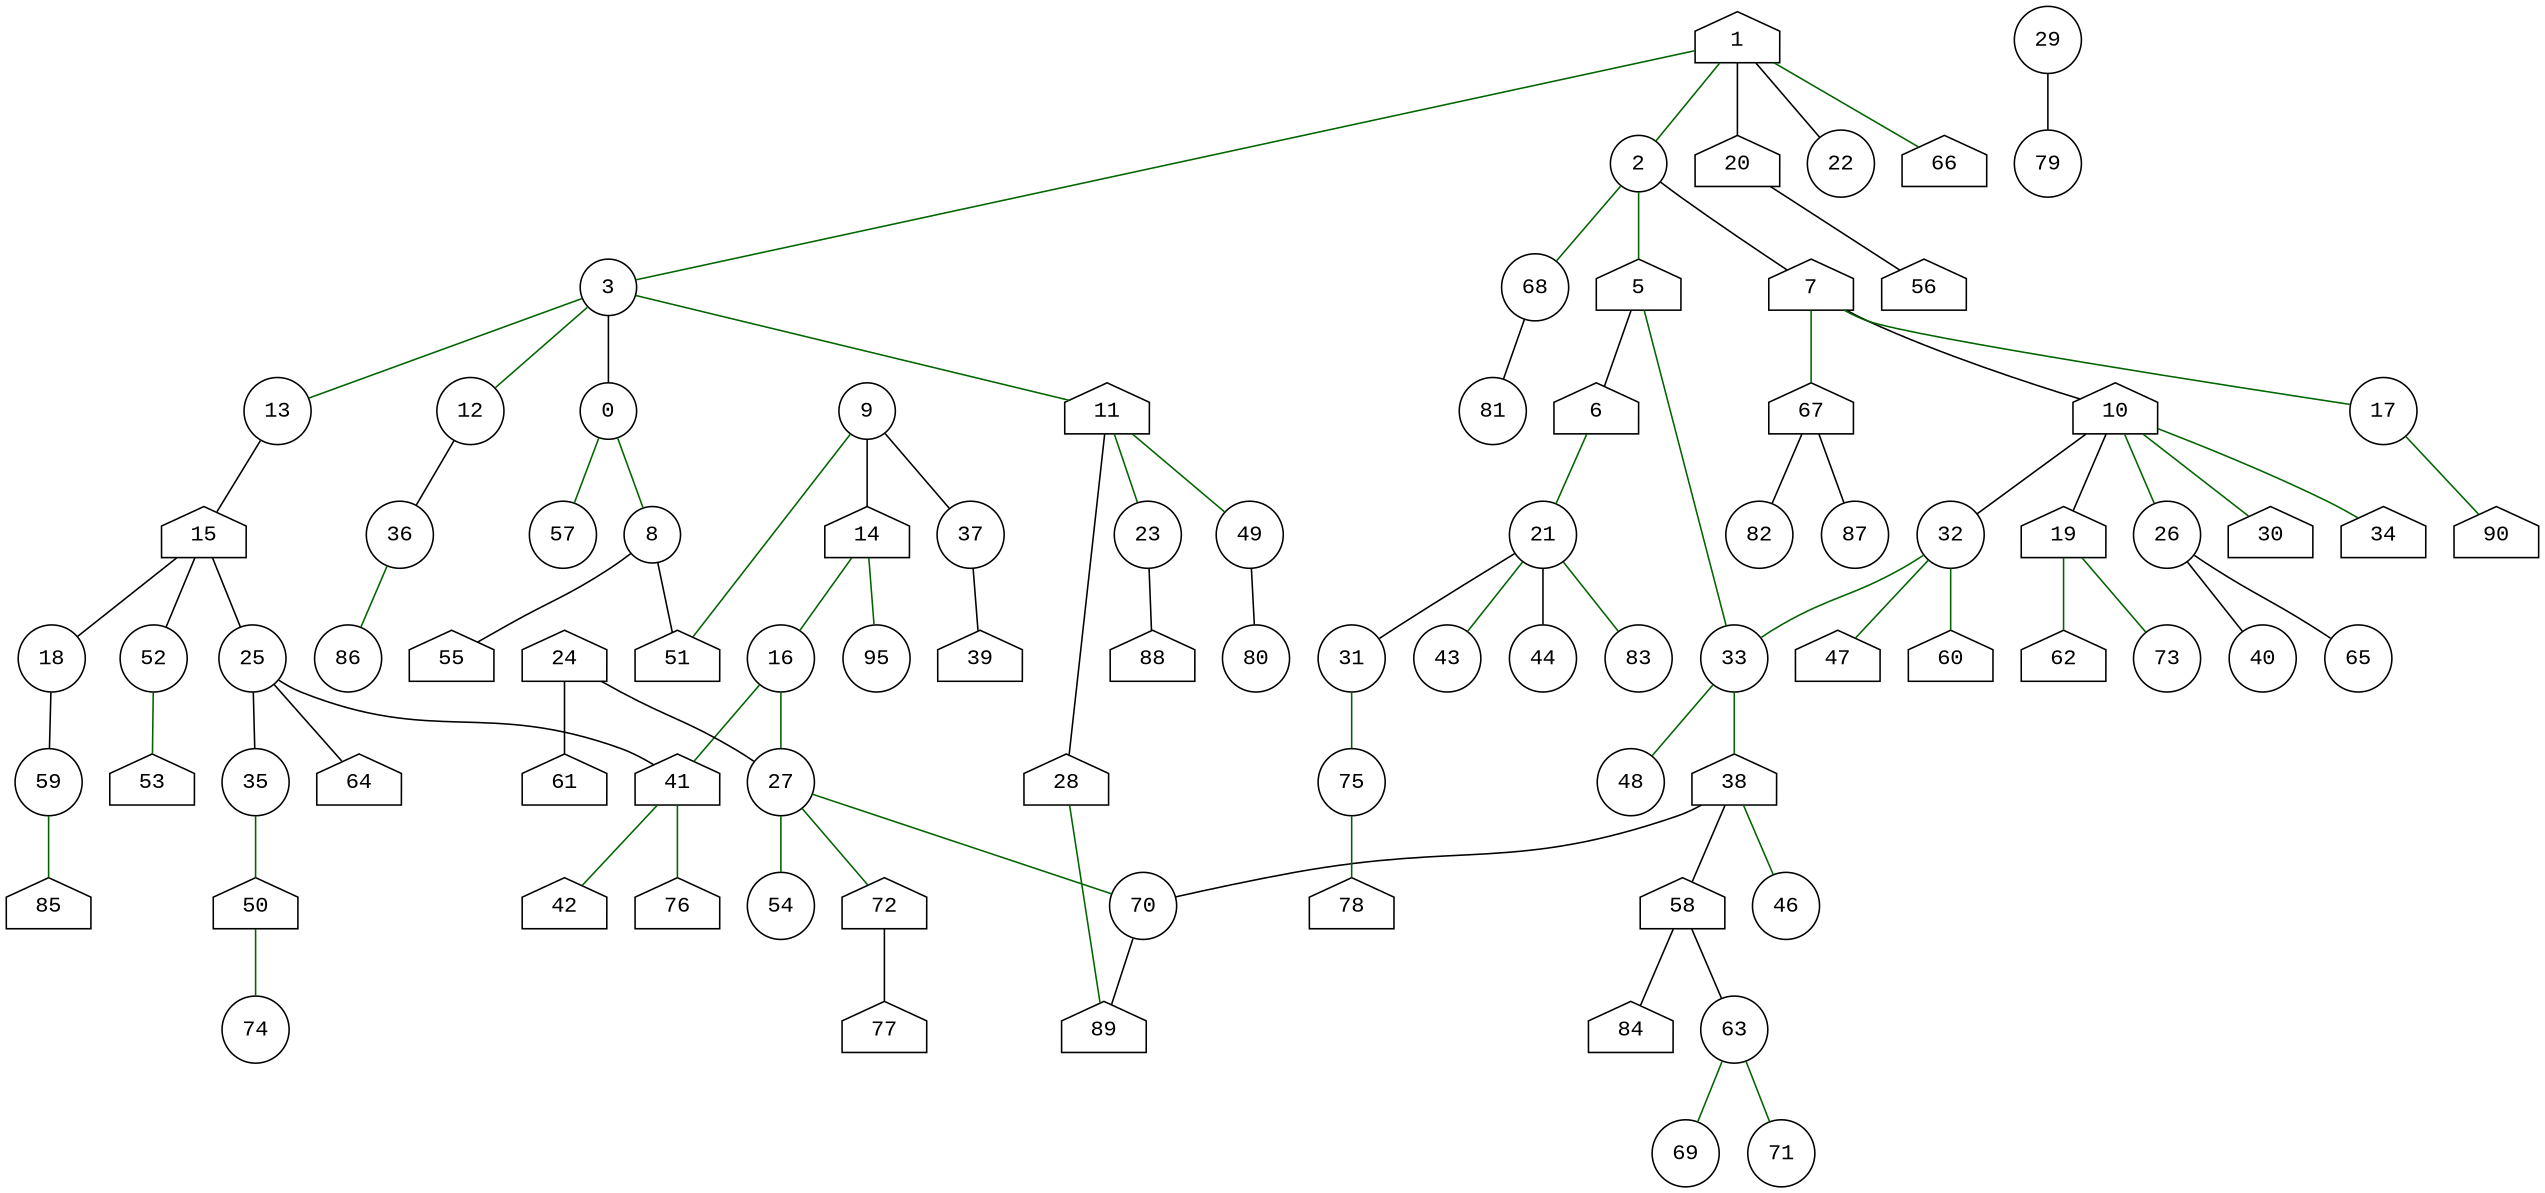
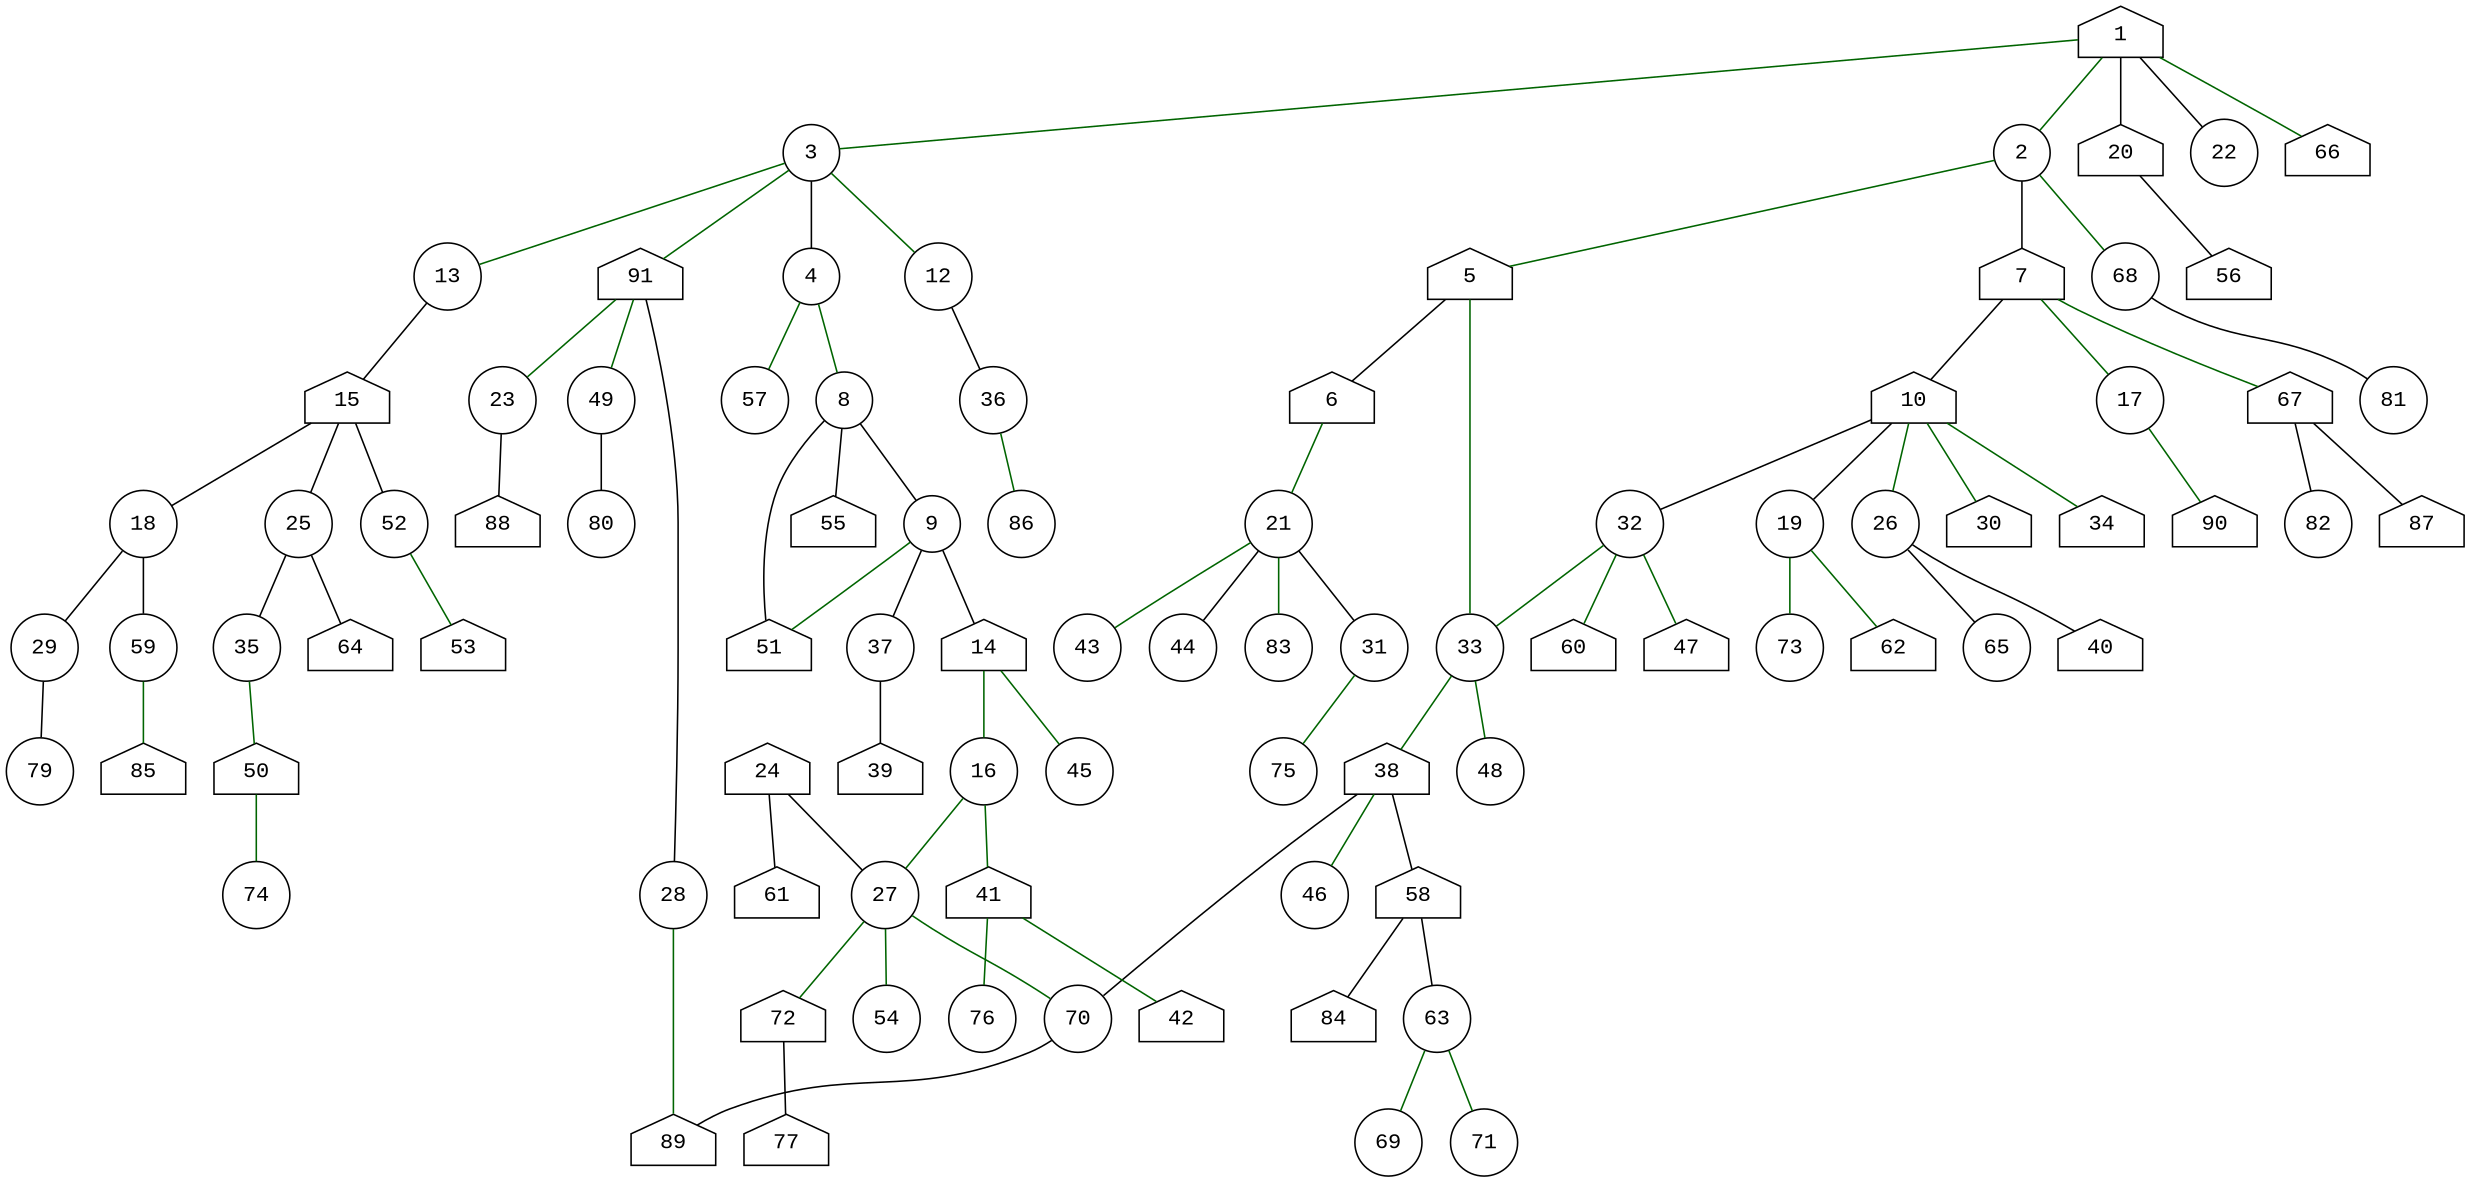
  graph {
    fontname="Liberation Mono"
    node [fontname="Liberation Mono" shape=circle]
    edge [color=darkgreen fontname="Liberation Mono"]
    1 [shape=house]
    2
    3
    20 [shape=house]
    22
    66 [shape=house]
    5 [shape=house]
    7 [shape=house]
    68
-   4 [label=0]
-   11 [shape=house]
+   4
+   11 [shape=house label=91]
    12
    13
    56 [shape=house]
    6 [shape=house]
    33
    10 [shape=house]
    17
    67 [shape=house]
    81
    8
    57
    23
-   28 [shape=house]
+   28
    49
    36
    15 [shape=house]
    21
    38 [shape=house]
    48
-   19 [shape=house]
+   19
    26
    30 [shape=house]
    32
    34 [shape=house]
    90 [shape=house]
    82
-   87
+   87 [shape=house]
    9
    51 [shape=house]
    55 [shape=house]
    88 [shape=house]
    89 [shape=house]
    80
    86
    18
    25
    52
    14 [shape=house]
    37
    31
    43
    44
    83
    70
    46
    58 [shape=house]
    75
    62 [shape=house]
    73
-   40
+   40 [shape=house]
    65
    47 [shape=house]
    60 [shape=house]
    16
-   45 [label=95]
+   45
    24 [shape=house]
    27
    61 [shape=house]
    39 [shape=house]
    41 [shape=house]
    54
    72 [shape=house]
    29
    59
    35
    64 [shape=house]
    53 [shape=house]
    42 [shape=house]
-   76 [shape=house]
+   76
    79
    85 [shape=house]
    50 [shape=house]
    77 [shape=house]
-   78 [shape=house]
    74
    63
    84 [shape=house]
    69
    71
    1 -- 2
    1 -- 3
    1 -- 20 [color=black]
    1 -- 22 [color=black]
    1 -- 66
    2 -- 5
    2 -- 7 [color=black]
    2 -- 68
    3 -- 4 [color=black]
    3 -- 11
    3 -- 12
    3 -- 13
    20 -- 56 [color=black]
    5 -- 6 [color=black]
    5 -- 33
    7 -- 10 [color=black]
    7 -- 17
    7 -- 67
    68 -- 81 [color=black]
    4 -- 8
    4 -- 57
    11 -- 23
    11 -- 28 [color=black]
    11 -- 49
    12 -- 36 [color=black]
    13 -- 15 [color=black]
    6 -- 21
    33 -- 38
    33 -- 48
    10 -- 19 [color=black]
    10 -- 26
    10 -- 30
    10 -- 32 [color=black]
    10 -- 34
    17 -- 90
    67 -- 82 [color=black]
    67 -- 87 [color=black]
+   8 -- 9 [color=black]
    8 -- 51 [color=black]
    8 -- 55 [color=black]
    23 -- 88 [color=black]
    28 -- 89
    49 -- 80 [color=black]
    36 -- 86
    15 -- 18 [color=black]
    15 -- 25 [color=black]
    15 -- 52 [color=black]
    21 -- 31 [color=black]
    21 -- 43
    21 -- 44 [color=black]
    21 -- 83
    38 -- 70 [color=black]
    38 -- 46
    38 -- 58 [color=black]
    19 -- 62
    19 -- 73
    26 -- 40 [color=black]
    26 -- 65 [color=black]
    32 -- 33
    32 -- 47
    32 -- 60
    9 -- 51
    9 -- 14 [color=black]
    9 -- 37 [color=black]
+   18 -- 29 [color=black]
    18 -- 59 [color=black]
-   25 -- 41 [color=black]
    25 -- 35 [color=black]
    25 -- 64 [color=black]
    52 -- 53
    14 -- 16
    14 -- 45
    37 -- 39 [color=black]
    31 -- 75
    70 -- 89 [color=black]
    58 -- 63 [color=black]
    58 -- 84 [color=black]
-   75 -- 78
    16 -- 27
    16 -- 41
    24 -- 27 [color=black]
    24 -- 61 [color=black]
    27 -- 70
    27 -- 54
    27 -- 72
    41 -- 42
    41 -- 76
    72 -- 77 [color=black]
    29 -- 79 [color=black]
    59 -- 85
    35 -- 50
    50 -- 74
    63 -- 69
    63 -- 71
  }
